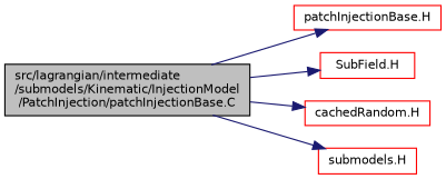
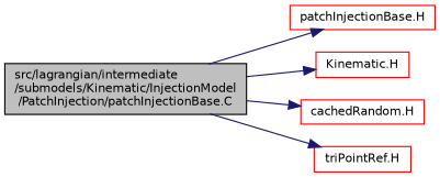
  digraph {
    rankdir=LR
    node [color=red fontname=Helvetica fontsize=10 shape=record]
    edge [color=midnightblue fontname=Helvetica fontsize=10 labelfontname=Helvetica labelfontsize=10 style=solid]
    n1 [color=black fillcolor=grey75 fontcolor=black height=0.2 label="src/lagrangian/intermediate\l/submodels/Kinematic/InjectionModel\l/PatchInjection/patchInjectionBase.C" style=filled width=0.4]
    n2 [height=0.2 label="patchInjectionBase.H" width=0.4]
-   n3 [height=0.2 label="SubField.H" width=0.4]
+   n3 [height=0.2 label="Kinematic.H" width=0.4]
    n4 [height=0.2 label="cachedRandom.H" width=0.4]
-   n5 [height=0.2 label="submodels.H" width=0.4]
+   n5 [height=0.2 label="triPointRef.H" width=0.4]
    n1 -> n2
    n1 -> n3
    n1 -> n4
    n1 -> n5
  }
